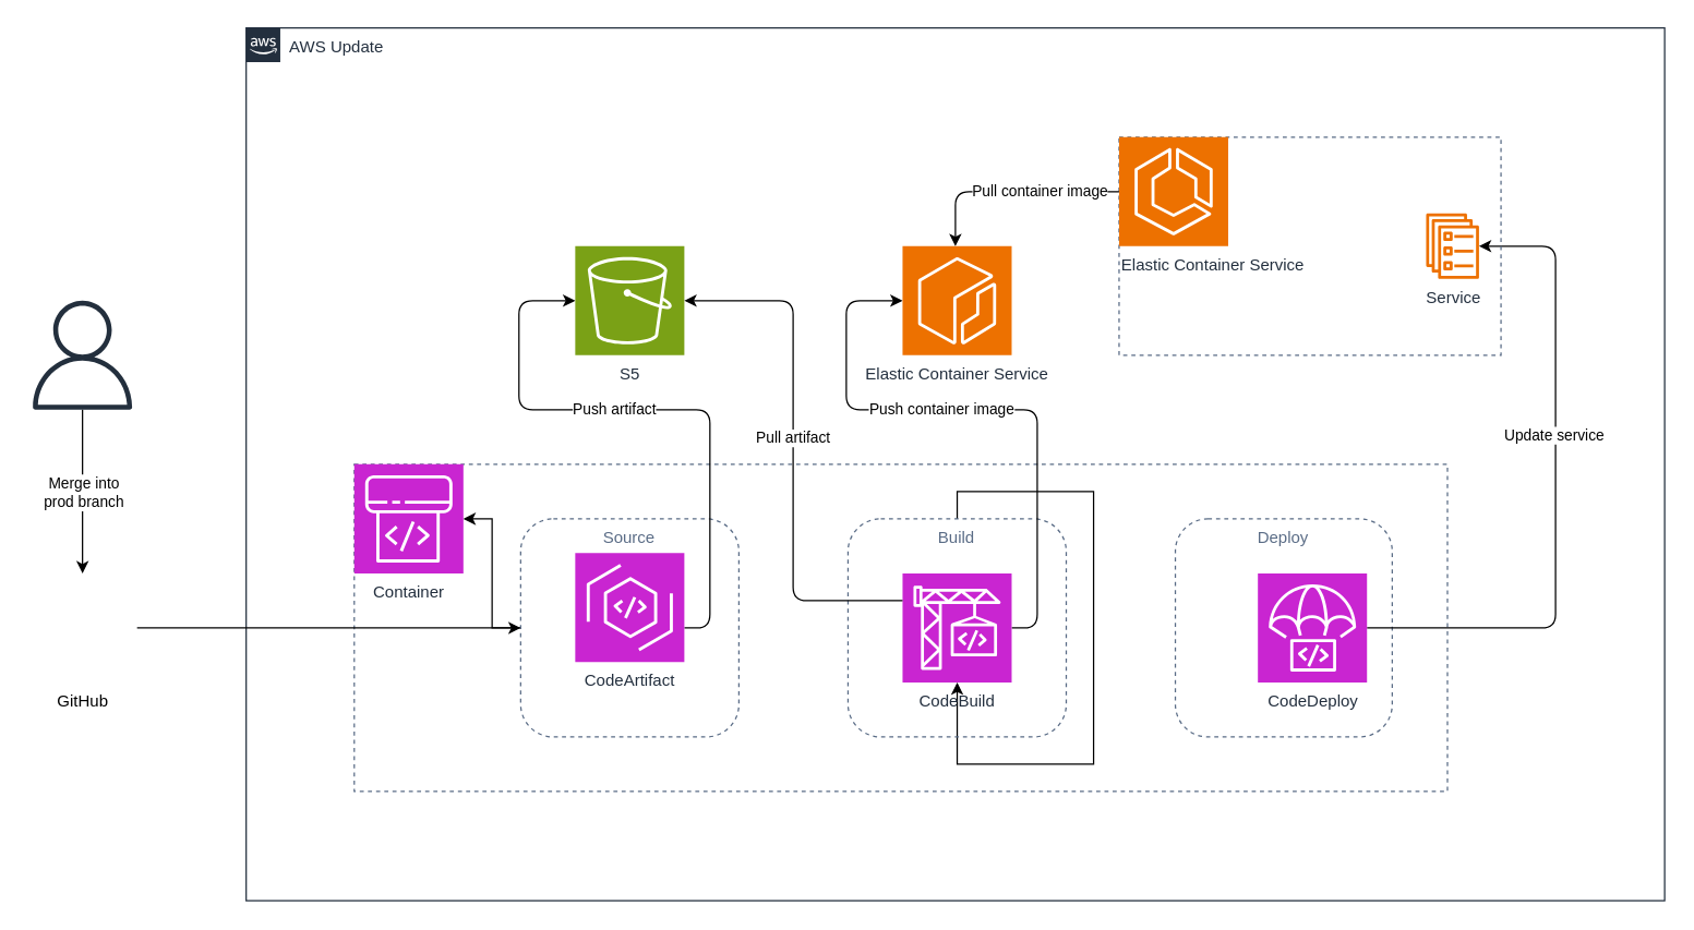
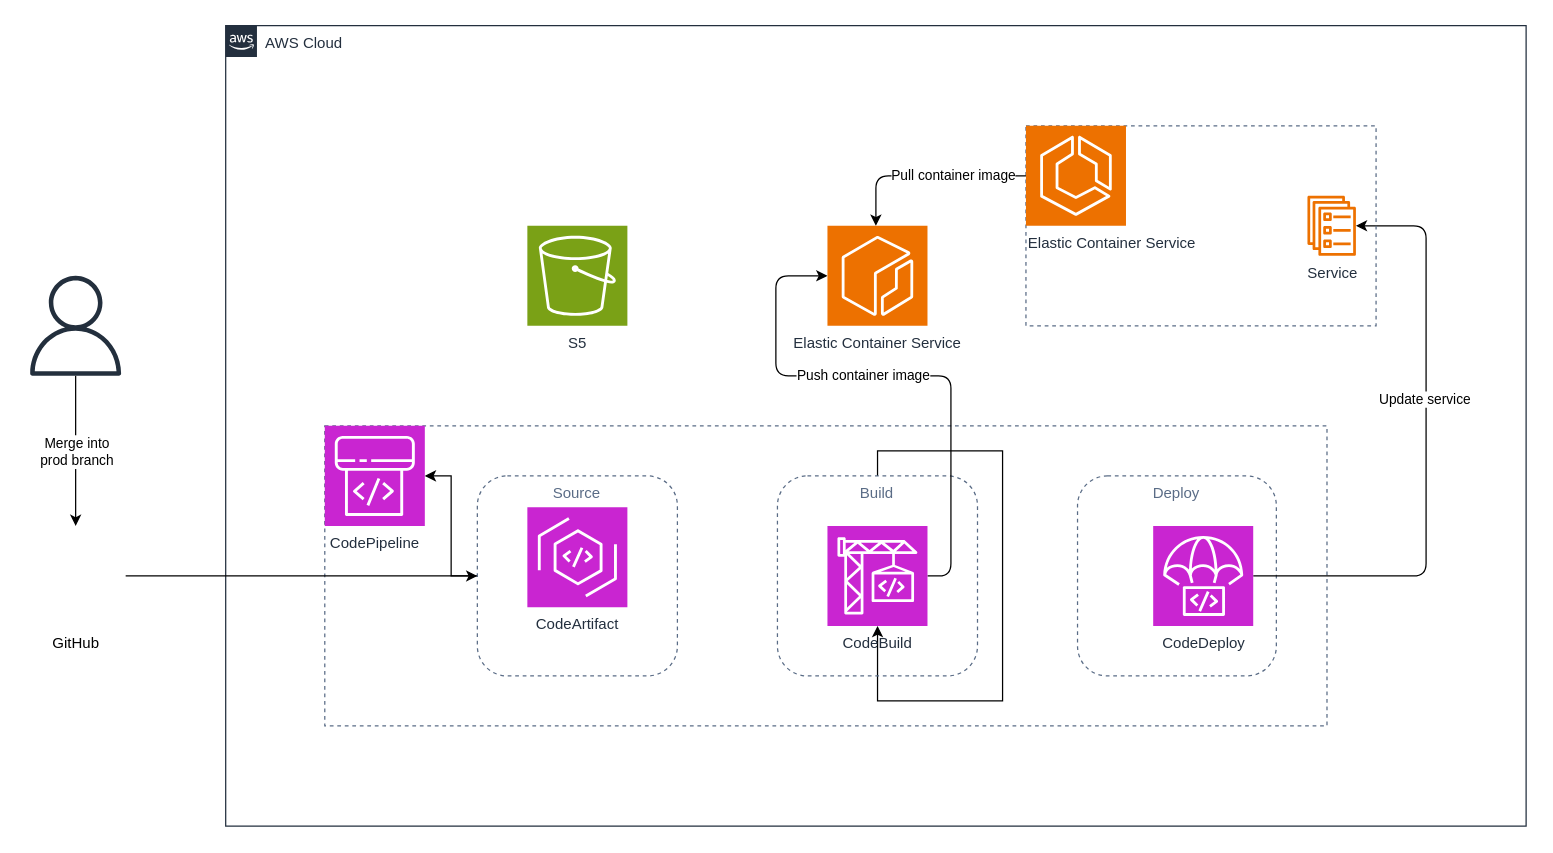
  <mxCell id="0" />
  <mxCell id="1" parent="0" />
- <mxCell id="2" value="AWS Update" style="points=[[0,0],[0.25,0],[0.5,0],[0.75,0],[1,0],[1,0.25],[1,0.5],[1,0.75],[1,1],[0.75,1],[0.5,1],[0.25,1],[0,1],[0,0.75],[0,0.5],[0,0.25]];outlineConnect=0;gradientColor=none;html=1;whiteSpace=wrap;fontSize=12;fontStyle=0;container=1;pointerEvents=0;collapsible=0;recursiveResize=0;shape=mxgraph.aws4.group;grIcon=mxgraph.aws4.group_aws_cloud_alt;strokeColor=#232F3E;fillColor=none;verticalAlign=top;align=left;spacingLeft=30;fontColor=#232F3E;dashed=0;" parent="1" vertex="1"><mxGeometry x="180" y="20" width="1040" height="640" as="geometry" /></mxCell>
+ <mxCell id="2" value="AWS Cloud" style="points=[[0,0],[0.25,0],[0.5,0],[0.75,0],[1,0],[1,0.25],[1,0.5],[1,0.75],[1,1],[0.75,1],[0.5,1],[0.25,1],[0,1],[0,0.75],[0,0.5],[0,0.25]];outlineConnect=0;gradientColor=none;html=1;whiteSpace=wrap;fontSize=12;fontStyle=0;container=1;pointerEvents=0;collapsible=0;recursiveResize=0;shape=mxgraph.aws4.group;grIcon=mxgraph.aws4.group_aws_cloud_alt;strokeColor=#232F3E;fillColor=none;verticalAlign=top;align=left;spacingLeft=30;fontColor=#232F3E;dashed=0;" parent="1" vertex="1"><mxGeometry x="180" y="20" width="1040" height="640" as="geometry" /></mxCell>
  <mxCell id="3" value="" style="fillColor=none;strokeColor=#5A6C86;dashed=1;verticalAlign=top;fontStyle=0;fontColor=#5A6C86;whiteSpace=wrap;html=1;rounded=0;perimeterSpacing=0;shadow=0;glass=0;" parent="2" vertex="1"><mxGeometry x="79.25" y="320" width="801.5" height="240" as="geometry" /></mxCell>
  <mxCell id="4" style="edgeStyle=orthogonalEdgeStyle;rounded=0;orthogonalLoop=1;jettySize=auto;html=1;" parent="2" source="5" target="18" edge="1"><mxGeometry relative="1" as="geometry" /></mxCell>
  <mxCell id="5" value="Source" style="fillColor=none;strokeColor=#5A6C86;dashed=1;verticalAlign=top;fontStyle=0;fontColor=#5A6C86;whiteSpace=wrap;html=1;rounded=1;" parent="2" vertex="1"><mxGeometry x="201.25" y="360" width="160" height="160" as="geometry" /></mxCell>
- <mxCell id="6" style="edgeStyle=orthogonalEdgeStyle;rounded=1;orthogonalLoop=1;jettySize=auto;html=1;curved=0;" edge="1" parent="2" source="8" target="25"><mxGeometry relative="1" as="geometry"><Array as="points"><mxPoint x="340" y="440" /><mxPoint x="340" y="280" /><mxPoint x="200" y="280" /><mxPoint x="200" y="200" /></Array></mxGeometry></mxCell>
- <mxCell id="7" value="Push artifact" style="edgeLabel;html=1;align=center;verticalAlign=middle;resizable=0;points=[];" vertex="1" connectable="0" parent="6"><mxGeometry x="0.167" y="-1" relative="1" as="geometry"><mxPoint x="8" as="offset" /></mxGeometry></mxCell>
  <mxCell id="8" value="CodeArtifact" style="sketch=0;points=[[0,0,0],[0.25,0,0],[0.5,0,0],[0.75,0,0],[1,0,0],[0,1,0],[0.25,1,0],[0.5,1,0],[0.75,1,0],[1,1,0],[0,0.25,0],[0,0.5,0],[0,0.75,0],[1,0.25,0],[1,0.5,0],[1,0.75,0]];outlineConnect=0;fontColor=#232F3E;fillColor=#C925D1;strokeColor=#ffffff;dashed=0;verticalLabelPosition=bottom;verticalAlign=top;align=center;html=1;fontSize=12;fontStyle=0;aspect=fixed;shape=mxgraph.aws4.resourceIcon;resIcon=mxgraph.aws4.codeartifact;" parent="2" vertex="1"><mxGeometry x="241.25" y="385" width="80" height="80" as="geometry" /></mxCell>
  <mxCell id="9" value="Deploy" style="fillColor=none;strokeColor=#5A6C86;dashed=1;verticalAlign=top;fontStyle=0;fontColor=#5A6C86;whiteSpace=wrap;html=1;rounded=1;" parent="2" vertex="1"><mxGeometry x="681.25" y="360" width="159" height="160" as="geometry" /></mxCell>
  <mxCell id="10" style="edgeStyle=orthogonalEdgeStyle;rounded=1;orthogonalLoop=1;jettySize=auto;html=1;curved=0;" edge="1" parent="2" source="12" target="24"><mxGeometry relative="1" as="geometry"><Array as="points"><mxPoint x="960" y="440" /><mxPoint x="960" y="160" /></Array></mxGeometry></mxCell>
  <mxCell id="11" value="Update service" style="edgeLabel;html=1;align=center;verticalAlign=middle;resizable=0;points=[];" vertex="1" connectable="0" parent="10"><mxGeometry x="0.18" y="2" relative="1" as="geometry"><mxPoint as="offset" /></mxGeometry></mxCell>
  <mxCell id="12" value="CodeDeploy" style="sketch=0;points=[[0,0,0],[0.25,0,0],[0.5,0,0],[0.75,0,0],[1,0,0],[0,1,0],[0.25,1,0],[0.5,1,0],[0.75,1,0],[1,1,0],[0,0.25,0],[0,0.5,0],[0,0.75,0],[1,0.25,0],[1,0.5,0],[1,0.75,0]];outlineConnect=0;fontColor=#232F3E;fillColor=#C925D1;strokeColor=#ffffff;dashed=0;verticalLabelPosition=bottom;verticalAlign=top;align=center;html=1;fontSize=12;fontStyle=0;aspect=fixed;shape=mxgraph.aws4.resourceIcon;resIcon=mxgraph.aws4.codedeploy;" parent="2" vertex="1"><mxGeometry x="741.75" y="400" width="80" height="80" as="geometry" /></mxCell>
  <mxCell id="13" style="edgeStyle=orthogonalEdgeStyle;rounded=0;orthogonalLoop=1;jettySize=auto;html=1;" parent="2" source="14" target="17" edge="1"><mxGeometry relative="1" as="geometry" /></mxCell>
  <mxCell id="14" value="Build" style="fillColor=none;strokeColor=#5A6C86;dashed=1;verticalAlign=top;fontStyle=0;fontColor=#5A6C86;whiteSpace=wrap;html=1;rounded=1;" parent="2" vertex="1"><mxGeometry x="441.25" y="360" width="160" height="160" as="geometry" /></mxCell>
  <mxCell id="15" style="edgeStyle=orthogonalEdgeStyle;rounded=1;orthogonalLoop=1;jettySize=auto;html=1;curved=0;" edge="1" parent="2" source="17" target="20"><mxGeometry relative="1" as="geometry"><Array as="points"><mxPoint x="580" y="440" /><mxPoint x="580" y="280" /><mxPoint x="440" y="280" /><mxPoint x="440" y="200" /></Array></mxGeometry></mxCell>
  <mxCell id="16" value="Push container image" style="edgeLabel;html=1;align=center;verticalAlign=middle;resizable=0;points=[];" vertex="1" connectable="0" parent="15"><mxGeometry x="0.181" y="-1" relative="1" as="geometry"><mxPoint x="11" as="offset" /></mxGeometry></mxCell>
  <mxCell id="17" value="CodeBuild" style="sketch=0;points=[[0,0,0],[0.25,0,0],[0.5,0,0],[0.75,0,0],[1,0,0],[0,1,0],[0.25,1,0],[0.5,1,0],[0.75,1,0],[1,1,0],[0,0.25,0],[0,0.5,0],[0,0.75,0],[1,0.25,0],[1,0.5,0],[1,0.75,0]];outlineConnect=0;fontColor=#232F3E;fillColor=#C925D1;strokeColor=#ffffff;dashed=0;verticalLabelPosition=bottom;verticalAlign=top;align=center;html=1;fontSize=12;fontStyle=0;aspect=fixed;shape=mxgraph.aws4.resourceIcon;resIcon=mxgraph.aws4.codebuild;" parent="2" vertex="1"><mxGeometry x="481.25" y="400" width="80" height="80" as="geometry" /></mxCell>
- <mxCell id="18" value="Container" style="sketch=0;points=[[0,0,0],[0.25,0,0],[0.5,0,0],[0.75,0,0],[1,0,0],[0,1,0],[0.25,1,0],[0.5,1,0],[0.75,1,0],[1,1,0],[0,0.25,0],[0,0.5,0],[0,0.75,0],[1,0.25,0],[1,0.5,0],[1,0.75,0]];outlineConnect=0;fontColor=#232F3E;fillColor=#C925D1;strokeColor=#ffffff;dashed=0;verticalLabelPosition=bottom;verticalAlign=top;align=center;html=1;fontSize=12;fontStyle=0;aspect=fixed;shape=mxgraph.aws4.resourceIcon;resIcon=mxgraph.aws4.codepipeline;" parent="2" vertex="1"><mxGeometry x="79.25" y="320" width="80" height="80" as="geometry" /></mxCell>
+ <mxCell id="18" value="CodePipeline" style="sketch=0;points=[[0,0,0],[0.25,0,0],[0.5,0,0],[0.75,0,0],[1,0,0],[0,1,0],[0.25,1,0],[0.5,1,0],[0.75,1,0],[1,1,0],[0,0.25,0],[0,0.5,0],[0,0.75,0],[1,0.25,0],[1,0.5,0],[1,0.75,0]];outlineConnect=0;fontColor=#232F3E;fillColor=#C925D1;strokeColor=#ffffff;dashed=0;verticalLabelPosition=bottom;verticalAlign=top;align=center;html=1;fontSize=12;fontStyle=0;aspect=fixed;shape=mxgraph.aws4.resourceIcon;resIcon=mxgraph.aws4.codepipeline;" parent="2" vertex="1"><mxGeometry x="79.25" y="320" width="80" height="80" as="geometry" /></mxCell>
  <mxCell id="19" value="" style="fillColor=none;strokeColor=#5A6C86;dashed=1;verticalAlign=top;fontStyle=0;fontColor=#5A6C86;whiteSpace=wrap;html=1;" vertex="1" parent="2"><mxGeometry x="640" y="80" width="280" height="160" as="geometry" /></mxCell>
  <mxCell id="20" value="Elastic Container Service" style="sketch=0;points=[[0,0,0],[0.25,0,0],[0.5,0,0],[0.75,0,0],[1,0,0],[0,1,0],[0.25,1,0],[0.5,1,0],[0.75,1,0],[1,1,0],[0,0.25,0],[0,0.5,0],[0,0.75,0],[1,0.25,0],[1,0.5,0],[1,0.75,0]];outlineConnect=0;fontColor=#232F3E;fillColor=#ED7100;strokeColor=#ffffff;dashed=0;verticalLabelPosition=bottom;verticalAlign=top;align=center;html=1;fontSize=12;fontStyle=0;aspect=fixed;shape=mxgraph.aws4.resourceIcon;resIcon=mxgraph.aws4.ecr;" vertex="1" parent="2"><mxGeometry x="481.25" y="160" width="80" height="80" as="geometry" /></mxCell>
  <mxCell id="21" style="edgeStyle=orthogonalEdgeStyle;rounded=1;orthogonalLoop=1;jettySize=auto;html=1;curved=0;" edge="1" parent="2" source="23" target="20"><mxGeometry relative="1" as="geometry"><Array as="points"><mxPoint x="520" y="120" /></Array></mxGeometry></mxCell>
  <mxCell id="22" value="Pull container image" style="edgeLabel;html=1;align=center;verticalAlign=middle;resizable=0;points=[];" vertex="1" connectable="0" parent="21"><mxGeometry x="-0.263" y="-1" relative="1" as="geometry"><mxPoint as="offset" /></mxGeometry></mxCell>
  <mxCell id="23" value="Elastic Container Service" style="sketch=0;points=[[0,0,0],[0.25,0,0],[0.5,0,0],[0.75,0,0],[1,0,0],[0,1,0],[0.25,1,0],[0.5,1,0],[0.75,1,0],[1,1,0],[0,0.25,0],[0,0.5,0],[0,0.75,0],[1,0.25,0],[1,0.5,0],[1,0.75,0]];outlineConnect=0;fontColor=#232F3E;fillColor=#ED7100;strokeColor=#ffffff;dashed=0;verticalLabelPosition=bottom;verticalAlign=top;align=left;html=1;fontSize=12;fontStyle=0;aspect=fixed;shape=mxgraph.aws4.resourceIcon;resIcon=mxgraph.aws4.ecs;" vertex="1" parent="2"><mxGeometry x="640" y="80" width="80" height="80" as="geometry" /></mxCell>
  <mxCell id="24" value="Service" style="sketch=0;outlineConnect=0;fontColor=#232F3E;gradientColor=none;fillColor=#ED7100;strokeColor=none;dashed=0;verticalLabelPosition=bottom;verticalAlign=top;align=center;html=1;fontSize=12;fontStyle=0;aspect=fixed;pointerEvents=1;shape=mxgraph.aws4.ecs_service;" vertex="1" parent="2"><mxGeometry x="865" y="136" width="39" height="48" as="geometry" /></mxCell>
  <mxCell id="25" value="S5" style="sketch=0;points=[[0,0,0],[0.25,0,0],[0.5,0,0],[0.75,0,0],[1,0,0],[0,1,0],[0.25,1,0],[0.5,1,0],[0.75,1,0],[1,1,0],[0,0.25,0],[0,0.5,0],[0,0.75,0],[1,0.25,0],[1,0.5,0],[1,0.75,0]];outlineConnect=0;fontColor=#232F3E;fillColor=#7AA116;strokeColor=#ffffff;dashed=0;verticalLabelPosition=bottom;verticalAlign=top;align=center;html=1;fontSize=12;fontStyle=0;aspect=fixed;shape=mxgraph.aws4.resourceIcon;resIcon=mxgraph.aws4.s3;" vertex="1" parent="2"><mxGeometry x="241.25" y="160" width="80" height="80" as="geometry" /></mxCell>
- <mxCell id="26" style="edgeStyle=orthogonalEdgeStyle;rounded=1;orthogonalLoop=1;jettySize=auto;html=1;entryX=1;entryY=0.5;entryDx=0;entryDy=0;entryPerimeter=0;curved=0;" edge="1" parent="2" source="17" target="25"><mxGeometry relative="1" as="geometry"><Array as="points"><mxPoint x="401" y="420" /><mxPoint x="401" y="200" /></Array></mxGeometry></mxCell>
- <mxCell id="27" value="Pull artifact" style="edgeLabel;html=1;align=center;verticalAlign=middle;resizable=0;points=[];" vertex="1" connectable="0" parent="26"><mxGeometry x="0.807" relative="1" as="geometry"><mxPoint x="42" y="100" as="offset" /></mxGeometry></mxCell>
  <mxCell id="28" style="edgeStyle=orthogonalEdgeStyle;rounded=0;orthogonalLoop=1;jettySize=auto;html=1;" parent="1" target="5" edge="1"><mxGeometry relative="1" as="geometry"><mxPoint x="260" y="460" as="targetPoint" /><mxPoint x="100" y="460" as="sourcePoint" /><Array as="points"><mxPoint x="170" y="460" /><mxPoint x="170" y="460" /></Array></mxGeometry></mxCell>
  <mxCell id="29" style="edgeStyle=orthogonalEdgeStyle;rounded=0;orthogonalLoop=1;jettySize=auto;html=1;" edge="1" parent="1" source="31"><mxGeometry relative="1" as="geometry"><mxPoint x="60" y="420" as="targetPoint" /></mxGeometry></mxCell>
  <mxCell id="30" value="Merge into&lt;div&gt;prod branch&lt;/div&gt;" style="edgeLabel;html=1;align=center;verticalAlign=middle;resizable=0;points=[];" vertex="1" connectable="0" parent="29"><mxGeometry x="-0.183" y="1" relative="1" as="geometry"><mxPoint x="-1" y="11" as="offset" /></mxGeometry></mxCell>
  <mxCell id="31" value="" style="sketch=0;outlineConnect=0;fontColor=#232F3E;gradientColor=none;fillColor=#232F3D;strokeColor=none;dashed=0;verticalLabelPosition=bottom;verticalAlign=top;align=center;html=1;fontSize=12;fontStyle=0;aspect=fixed;pointerEvents=1;shape=mxgraph.aws4.user;" vertex="1" parent="1"><mxGeometry x="20" y="220" width="80" height="80" as="geometry" /></mxCell>
  <mxCell id="32" value="GitHub" style="shape=image;html=1;verticalAlign=top;verticalLabelPosition=bottom;labelBackgroundColor=#ffffff;imageAspect=0;aspect=fixed;image=https://cdn4.iconfinder.com/data/icons/ionicons/512/icon-social-github-128.png" vertex="1" parent="1"><mxGeometry x="20" y="420" width="80" height="80" as="geometry" /></mxCell>
